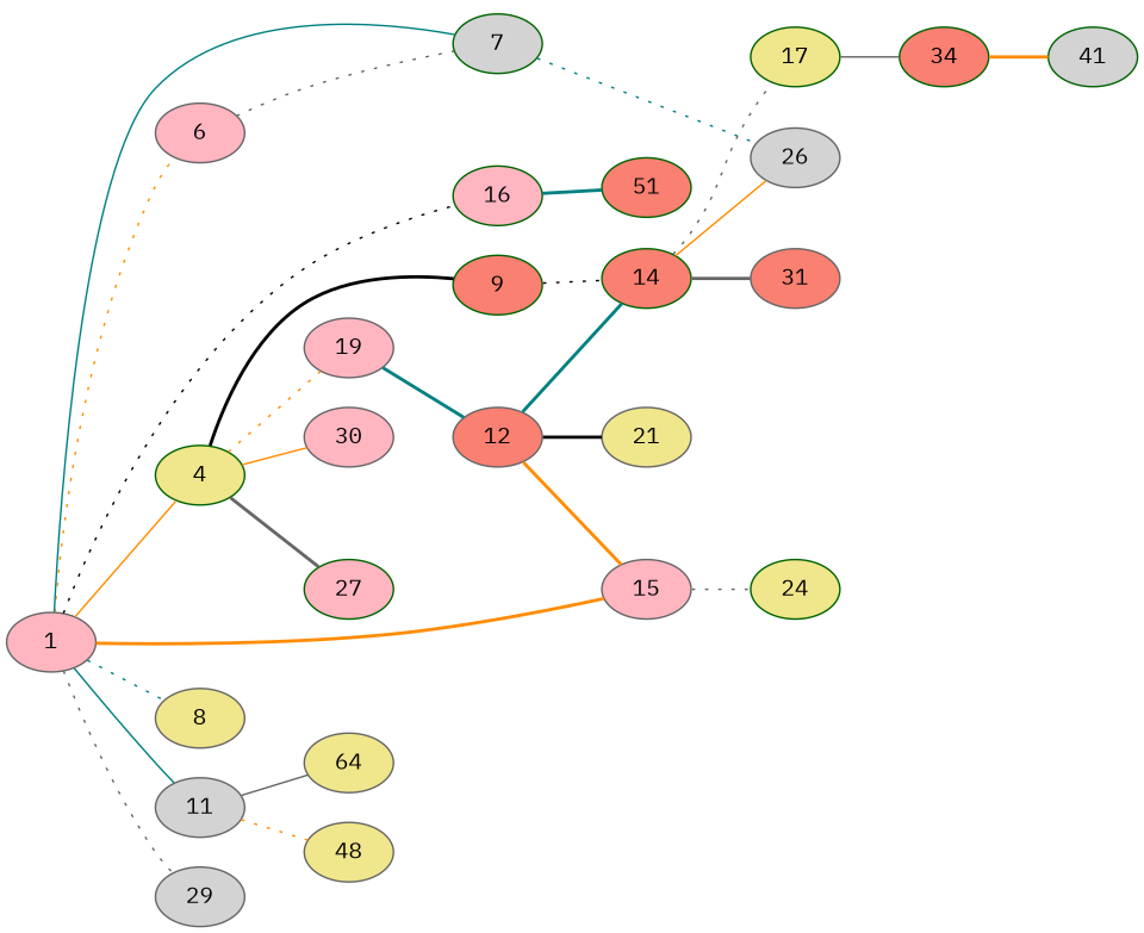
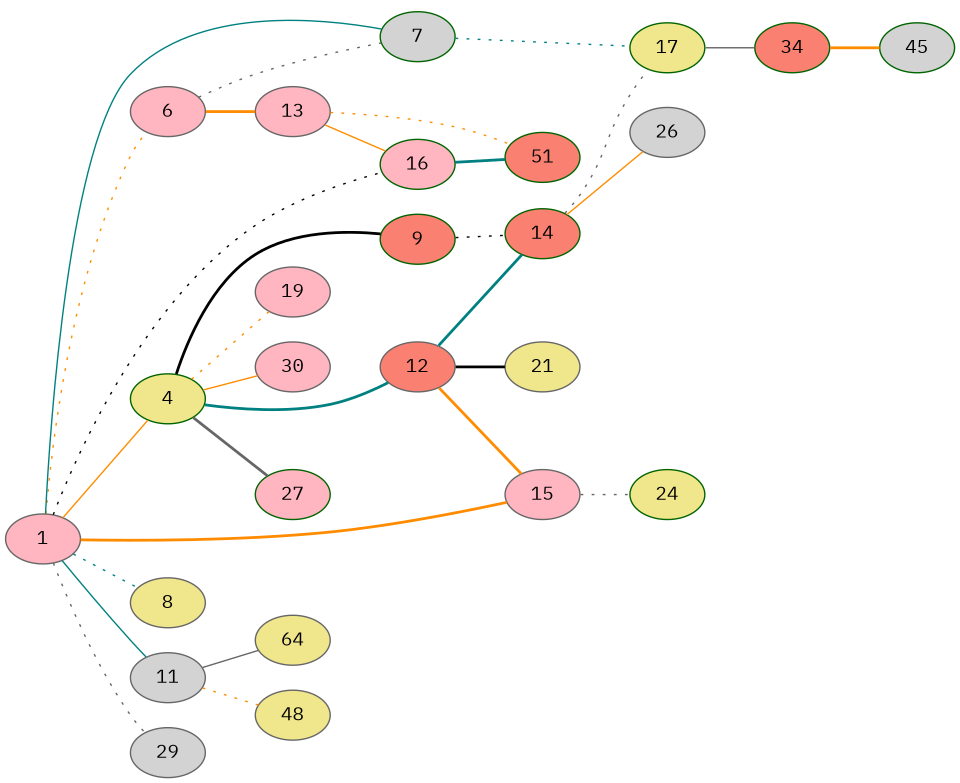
  graph {
    fontname="IBM Plex Mono"
    rankdir=LR
    node [color=gray40 fillcolor=lightpink fontname="IBM Plex Mono" style=filled]
    edge [color=darkorange fontname="IBM Plex Mono" style=dotted]
    1 [super="+22+23+3+2"]
    4 [color=darkgreen fillcolor=khaki super="+5"]
    6
    7 [color=darkgreen fillcolor=lightgrey super="+10"]
    8 [fillcolor=khaki]
    11 [fillcolor=lightgrey super="+40"]
    15 [super="+30"]
    16 [color=darkgreen super="+18+52+45"]
    29 [fillcolor=lightgrey super="+42"]
    9 [color=darkgreen fillcolor=salmon]
    12 [fillcolor=salmon super="+43"]
    19
    27 [color=darkgreen super="+46"]
    n14 [label=30]
+   13 [super="+28"]
    17 [color=darkgreen fillcolor=khaki]
    n17 [fillcolor=khaki label=64]
    48 [fillcolor=khaki]
    24 [color=darkgreen fillcolor=khaki]
    51 [color=darkgreen fillcolor=salmon]
    14 [color=darkgreen fillcolor=salmon super="+20+39+36"]
    21 [fillcolor=khaki]
    34 [color=darkgreen fillcolor=salmon super="+35+38"]
    26 [fillcolor=lightgrey super="+32"]
-   31 [fillcolor=salmon]
-   41 [color=darkgreen fillcolor=lightgrey]
+   41 [color=darkgreen fillcolor=lightgrey label=45]
    1 -- 4 [style=solid]
    1 -- 6
    1 -- 7 [color=teal style=solid]
    1 -- 8 [color=teal]
    1 -- 11 [color=teal style=solid weight=2]
    1 -- 15 [style=bold]
    1 -- 16 [color=black]
    1 -- 29 [color=gray40]
    4 -- 9 [color=black style=bold]
-   19 -- 12 [color=teal style=bold]
+   4 -- 12 [color=teal style=bold]
    4 -- 19
    4 -- 27 [color=gray40 style=bold]
    4 -- n14 [style=solid]
    6 -- 7 [color=gray40]
-   7 -- 26 [color=teal]
+   6 -- 13 [style=bold]
+   7 -- 17 [color=teal]
    11 -- n17 [color=gray40 style=solid]
    11 -- 48
    15 -- 24 [color=gray40]
    16 -- 51 [color=teal style=bold]
    9 -- 14 [color=black]
    12 -- 15 [style=bold]
    12 -- 14 [color=teal style=bold]
    12 -- 21 [color=black style=bold]
+   13 -- 16 [style=solid weight=2]
+   13 -- 51
    17 -- 34 [color=gray40 style=solid]
    14 -- 17 [color=gray40]
    14 -- 26 [style=solid]
-   14 -- 31 [color=gray40 style=bold]
    34 -- 41 [style=bold]
  }
